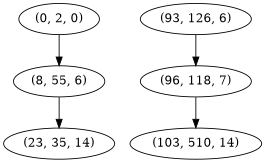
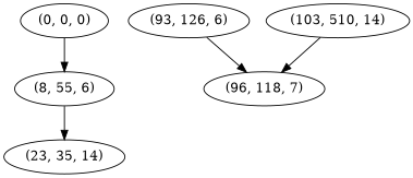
  digraph {
-   "(0, 0, 0)" [label="(0, 2, 0)"]
+   "(0, 0, 0)"
    "(8, 55, 6)"
    "(23, 35, 14)"
    n4 [label="(93, 126, 6)"]
    "(96, 118, 7)"
    n6 [label="(103, 510, 14)"]
    "(0, 0, 0)" -> "(8, 55, 6)"
    "(8, 55, 6)" -> "(23, 35, 14)"
    n4 -> "(96, 118, 7)"
-   "(96, 118, 7)" -> n6
+   n6 -> "(96, 118, 7)"
  }
